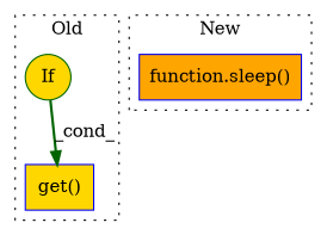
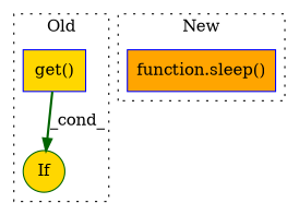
  digraph {
    node [a=75 shape=box style=filled fillcolor=gold color=blue]
    n1 [l="11,1" label="get()" s="1492,1520"]
    n2 [a=96 l=3 label=If s=1489 shape=circle color=darkgreen]
    n3 [l="6,1" label="function.sleep()" s="1650,1670" fillcolor=orange]
    subgraph cluster_1 {
      label=Old
      style=dotted
      n1
      n2
    }
    subgraph cluster_2 {
      label=New
      style=dotted
      n3
    }
-   n2 -> n1 [label=_cond_ color=darkgreen style=bold]
+   n1 -> n2 [label=_cond_ color=darkgreen style=bold]
  }
